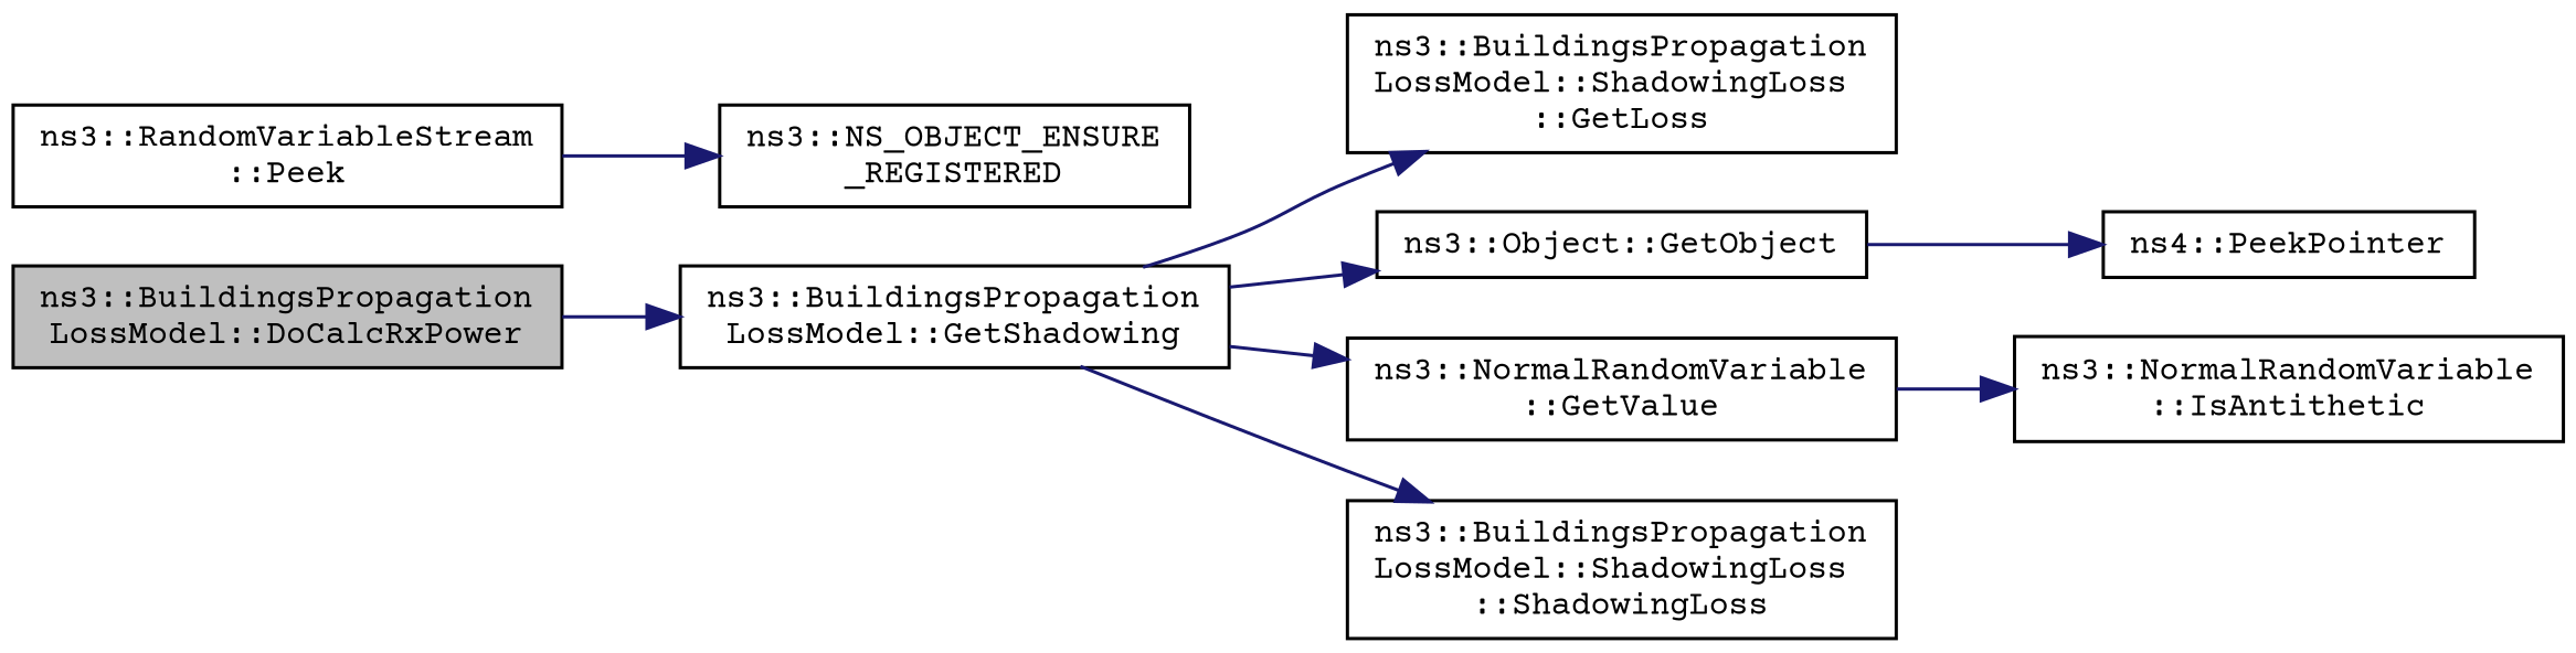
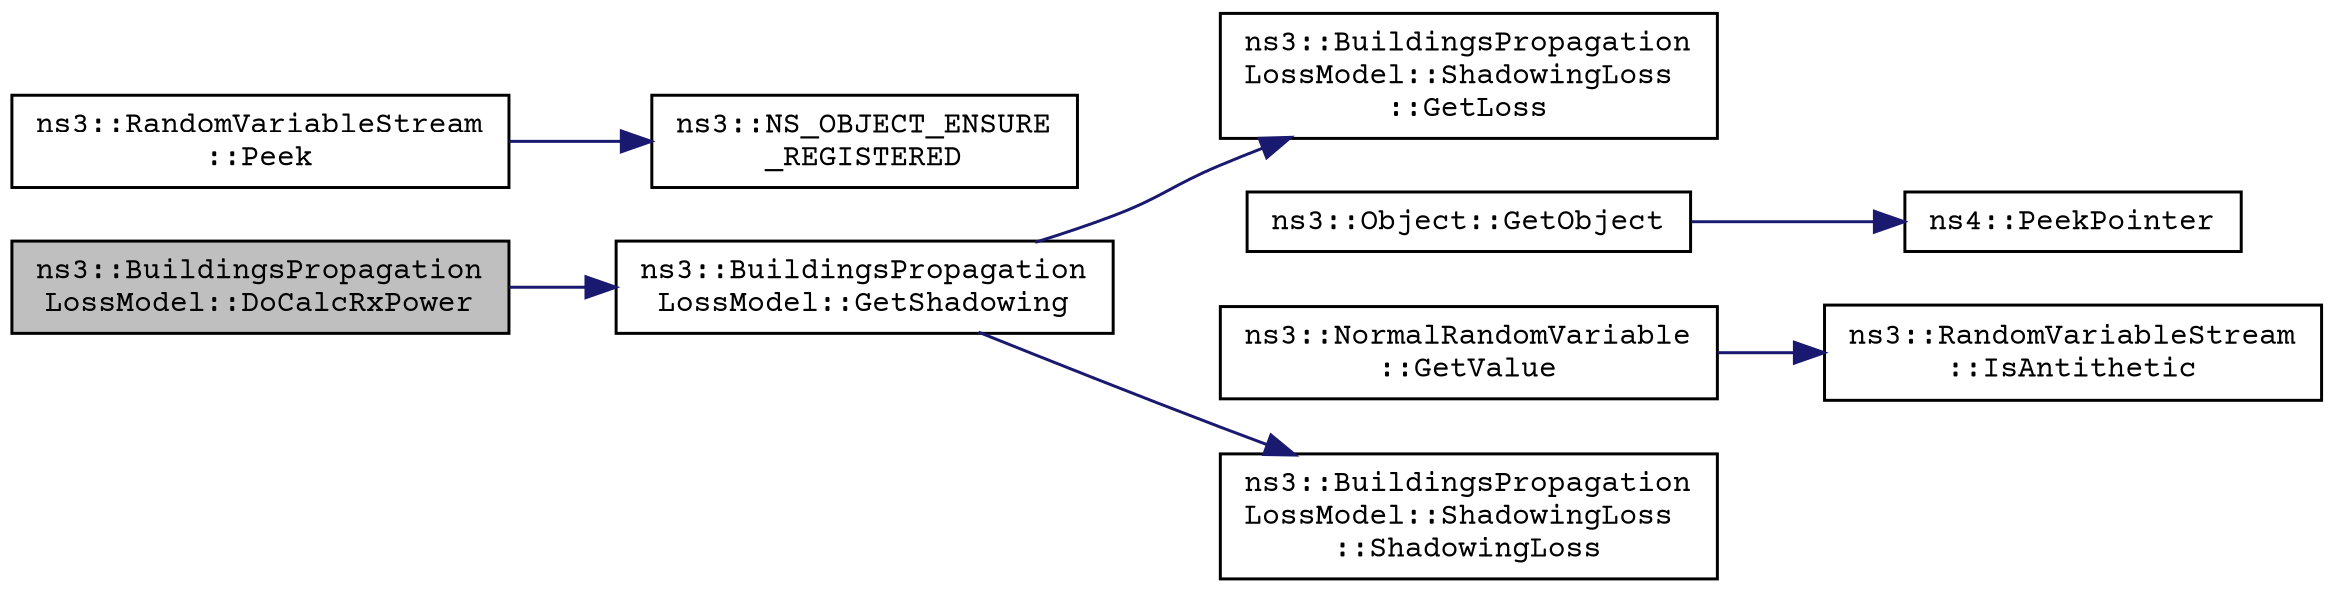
  digraph {
    fontname="Courier Prime"
    rankdir=LR
    node [color=black fillcolor=white fontname="Courier Prime" fontsize=10 shape=record style=filled]
    edge [color=midnightblue fontname="Courier Prime" fontsize=10 labelfontname=Helvetica labelfontsize=10 style=solid]
    n1 [fillcolor=grey75 fontcolor=black height=0.2 label="ns3::BuildingsPropagation\lLossModel::DoCalcRxPower" width=0.4]
    n2 [height=0.2 label="ns3::BuildingsPropagation\lLossModel::GetShadowing" width=0.4]
    n3 [height=0.2 label="ns3::BuildingsPropagation\lLossModel::ShadowingLoss\l::GetLoss" width=0.4]
    n4 [height=0.2 label="ns3::Object::GetObject" width=0.4]
    n5 [height=0.2 label="ns3::NormalRandomVariable\l::GetValue" width=0.4]
    n6 [height=0.2 label="ns3::BuildingsPropagation\lLossModel::ShadowingLoss\l::ShadowingLoss" width=0.4]
    n7 [height=0.2 label="ns4::PeekPointer" width=0.4]
-   n8 [height=0.2 label="ns3::NormalRandomVariable\l::IsAntithetic" width=0.4]
+   n8 [height=0.2 label="ns3::RandomVariableStream\l::IsAntithetic" width=0.4]
    n9 [height=0.2 label="ns3::RandomVariableStream\l::Peek" width=0.4]
    n10 [height=0.2 label="ns3::NS_OBJECT_ENSURE\l_REGISTERED" width=0.4]
    n1 -> n2
    n2 -> n3
-   n2 -> n4
-   n2 -> n5
    n2 -> n6
    n4 -> n7
    n5 -> n8
    n9 -> n10
  }
